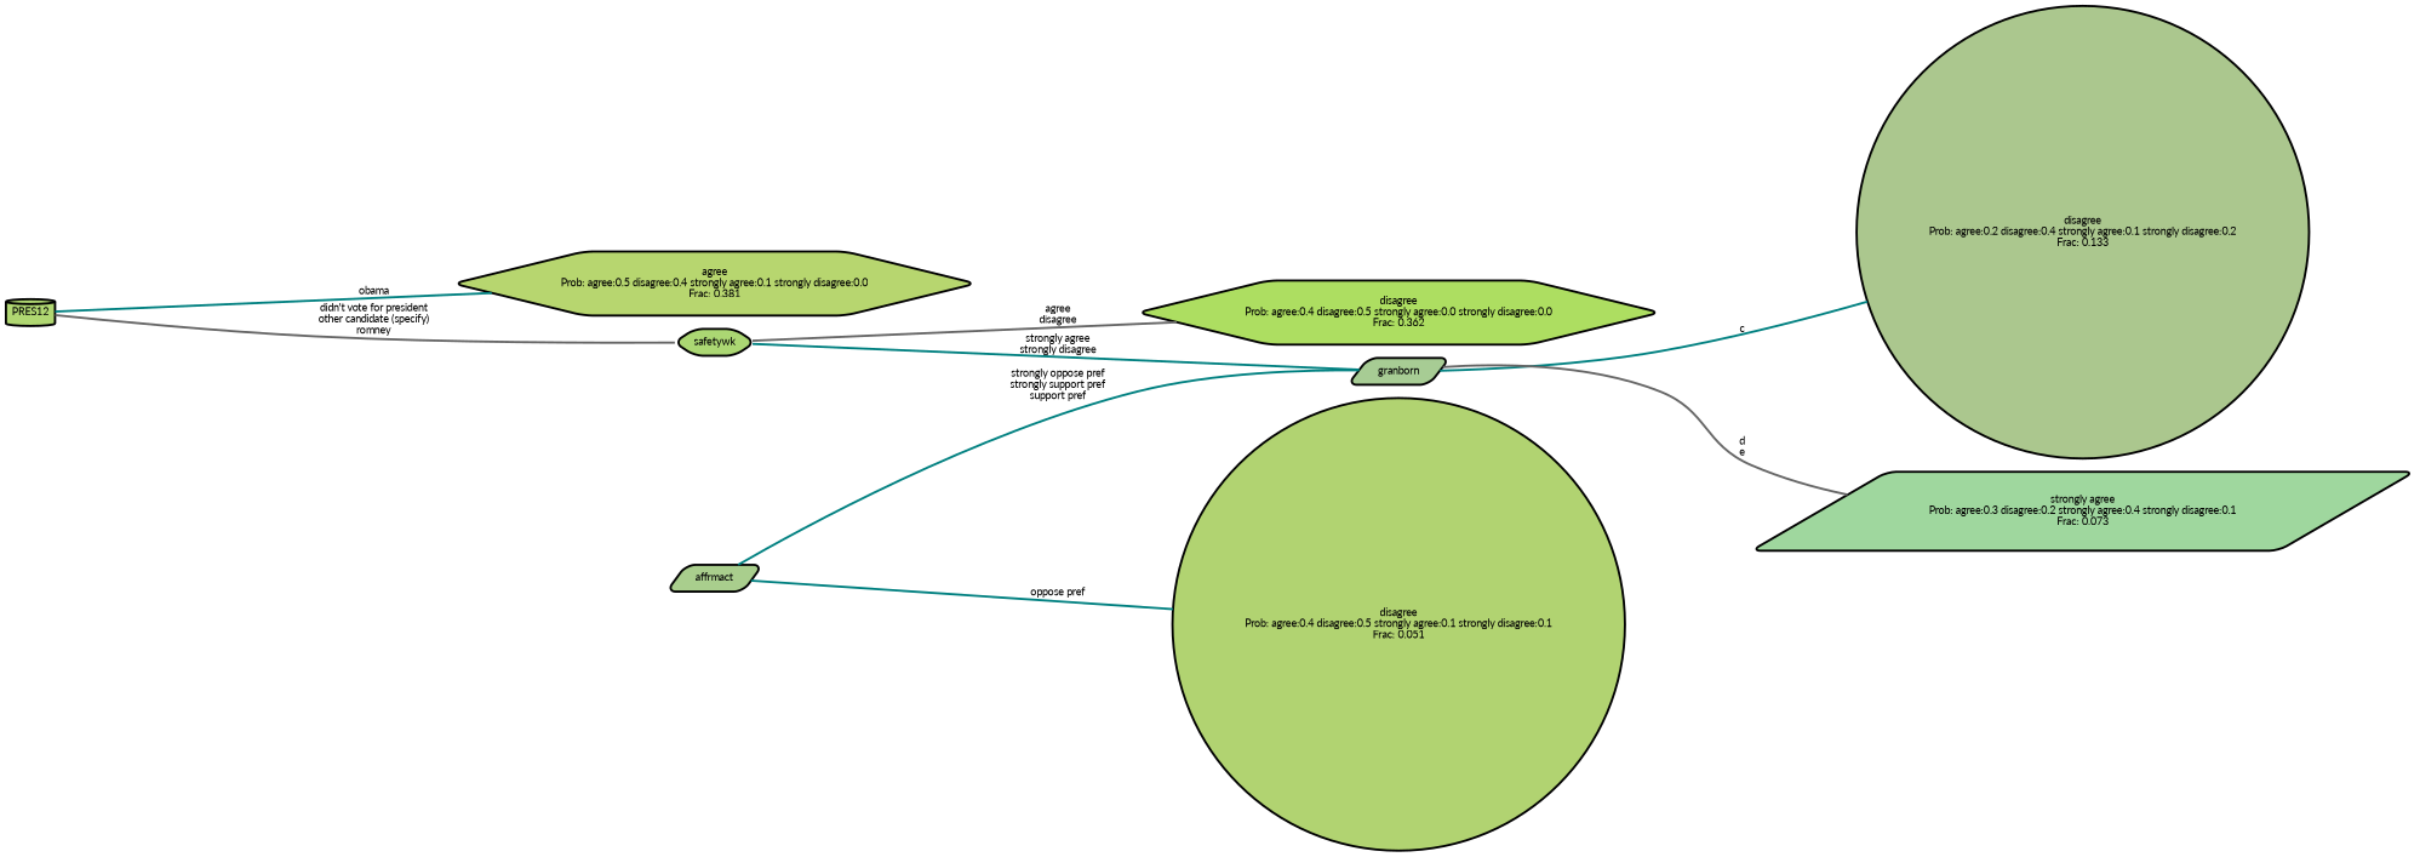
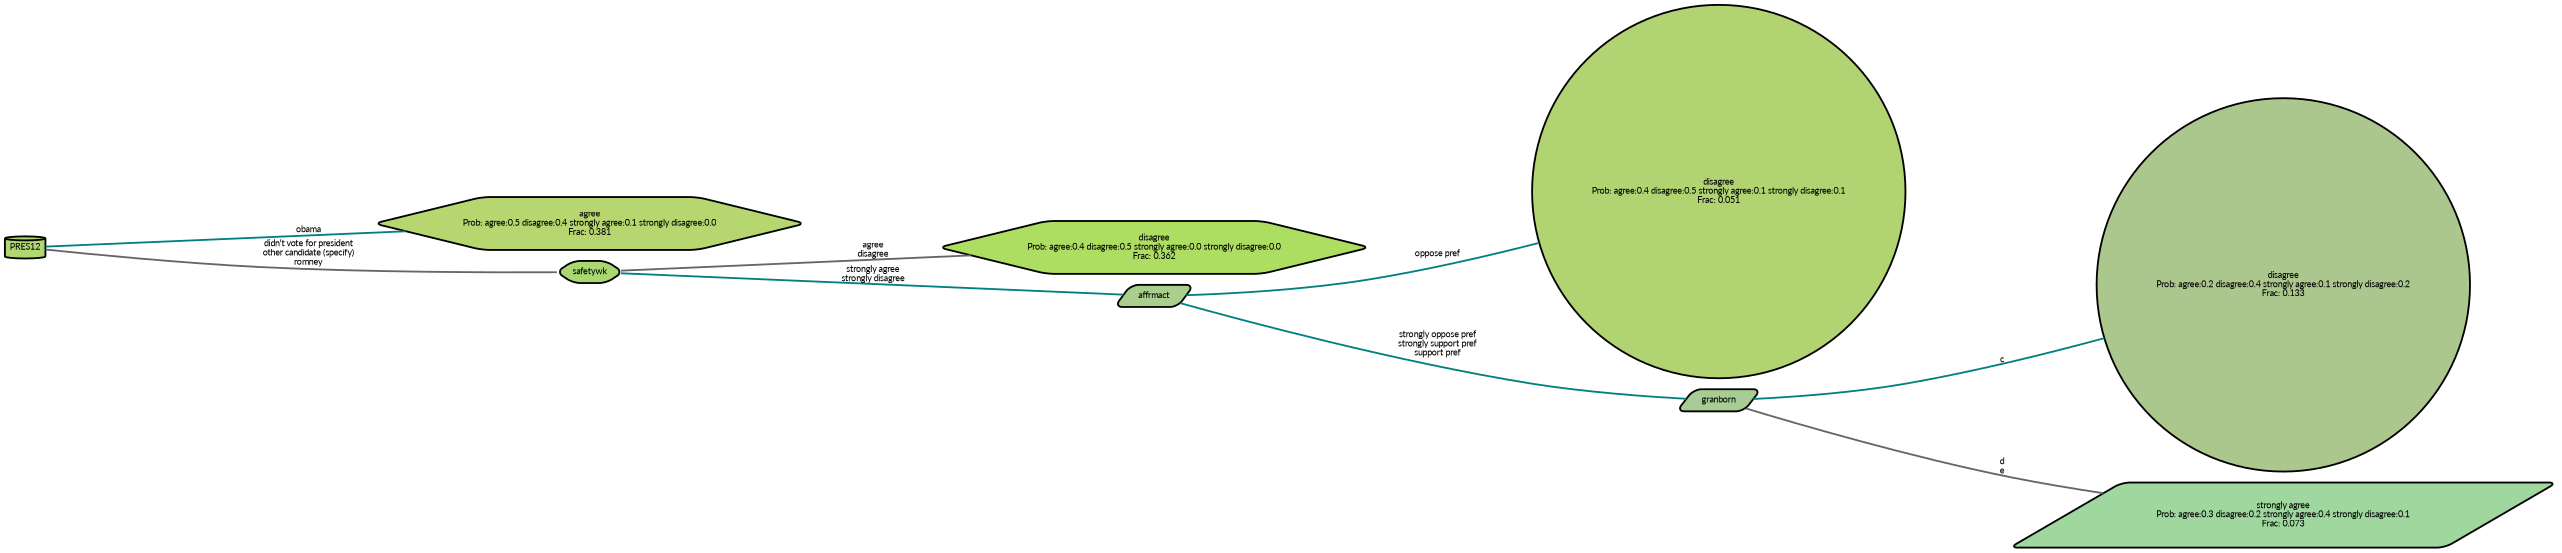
  graph {
    fontname=Lato
    rankdir=LR
    ranksep="0 equally"
    splines=straight
    node [color=black fontcolor=black fontname=Lato penwidth=3 shape=hexagon style="filled, rounded"]
    edge [color=teal fontname=Lato penwidth=3]
    n1 [fillcolor="#b7d66f" label="agree\nProb: agree:0.5 disagree:0.4 strongly agree:0.1 strongly disagree:0.0\nFrac: 0.381"]
    n2 [fillcolor="#b0d772" label=PRES12 shape=cylinder]
    n3 [fillcolor="#abd773" label=safetywk]
    n4 [fillcolor="#adde61" label="disagree\nProb: agree:0.4 disagree:0.5 strongly agree:0.0 strongly disagree:0.0\nFrac: 0.362"]
    n5 [fillcolor="#a9ce8d" label=affrmact shape=parallelogram]
    n6 [fillcolor="#b1d371" label="disagree\nProb: agree:0.4 disagree:0.5 strongly agree:0.1 strongly disagree:0.1\nFrac: 0.051" shape=circle]
    n7 [fillcolor="#a7cc94" label=granborn shape=parallelogram]
    n8 [fillcolor="#abc78e" label="disagree\nProb: agree:0.2 disagree:0.4 strongly agree:0.1 strongly disagree:0.2\nFrac: 0.133" shape=circle]
    n9 [fillcolor="#9fd79e" label="strongly agree\nProb: agree:0.3 disagree:0.2 strongly agree:0.4 strongly disagree:0.1\nFrac: 0.073" shape=parallelogram]
    subgraph sub_1 {
      rank=same
    }
    n2 -- n1 [label=" obama"]
    n2 -- n3 [color=gray40 label=" didn't vote for president\n other candidate (specify)\n romney"]
    n3 -- n4 [color=gray40 label=" agree\n disagree"]
-   n3 -- n7 [label=" strongly agree\n strongly disagree"]
+   n3 -- n5 [label=" strongly agree\n strongly disagree"]
    n5 -- n6 [label=" oppose pref"]
    n5 -- n7 [label=" strongly oppose pref\n strongly support pref\n support pref"]
    n7 -- n8 [label=" c"]
    n7 -- n9 [color=gray40 label=" d\n e"]
  }
